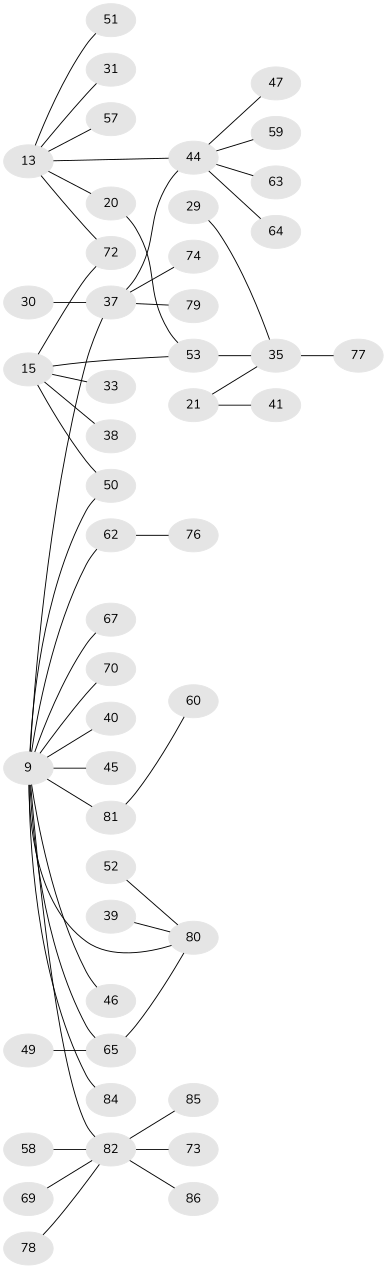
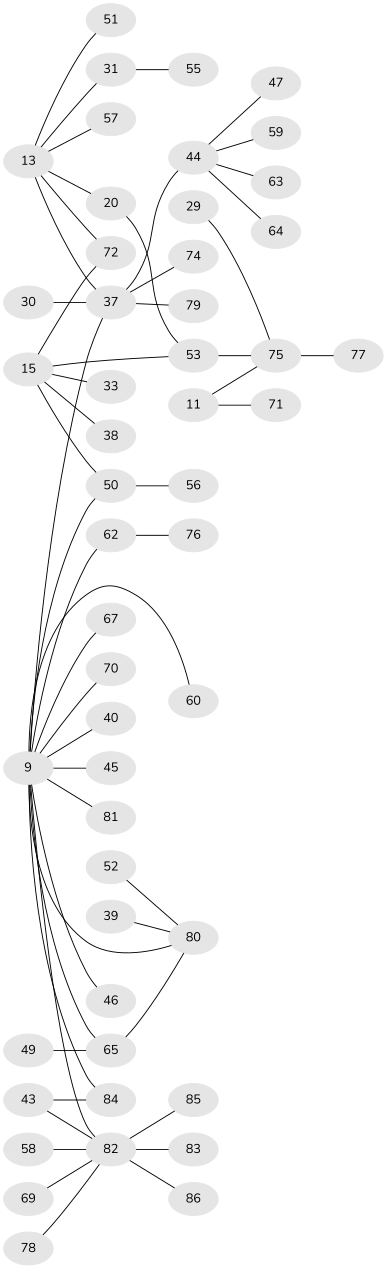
  graph {
    fontname=Nunito
    rankdir=LR
    node [color=gray90 fontname=Nunito style=filled]
    edge [fontname=Nunito]
    9 [super="+8"]
    37 [super="+22+19"]
    40
    45
    46
    50 [super="+18"]
    60
    62 [super="+42+61"]
    67
    70
    80 [super="+26"]
    81
    82 [super="+68+41+66"]
    84
    65 [super="+35"]
    44 [super="+28+36"]
    74
    79
+   56
    76
-   75 [super="+73+17+27" label=35]
+   75 [super="+73+17+27"]
    77
    85
-   83 [label=73]
+   83
    86
    13 [super="+7"]
    20
    31 [super="+16"]
    51
    57
    72
    53 [super="+12"]
+   55
    15
    33
    38
-   21
-   71 [label=41]
+   21 [label=11]
+   71
    29
    30
    47
    59
    63
    64
    39
+   43
    49
    52
    58
    69
    78
    9 -- 37 [weight=2]
    9 -- 40
    9 -- 45
    9 -- 46
    9 -- 50
-   81 -- 60
+   9 -- 60
    9 -- 62
    9 -- 67
    9 -- 70
    9 -- 80
    9 -- 81
    9 -- 82 [weight=2]
    9 -- 84
    9 -- 65 [weight=2]
    37 -- 44
    37 -- 74
    37 -- 79
+   50 -- 56
    62 -- 76
    82 -- 85
    82 -- 83
    82 -- 86
    65 -- 80
    44 -- 47
    44 -- 59
    44 -- 63
    44 -- 64
    75 -- 77
-   13 -- 44 [weight=2]
+   13 -- 37 [weight=2]
    13 -- 20
    13 -- 31
    13 -- 51
    13 -- 57
    13 -- 72
    20 -- 53
+   31 -- 55
    53 -- 75
    15 -- 50
    15 -- 72
    15 -- 53 [weight=2]
    15 -- 33
    15 -- 38
    21 -- 75
    21 -- 71
    29 -- 75
    30 -- 37
    39 -- 80
+   43 -- 82
+   43 -- 84
    49 -- 65
    52 -- 80
    58 -- 82
    69 -- 82
    78 -- 82
  }
